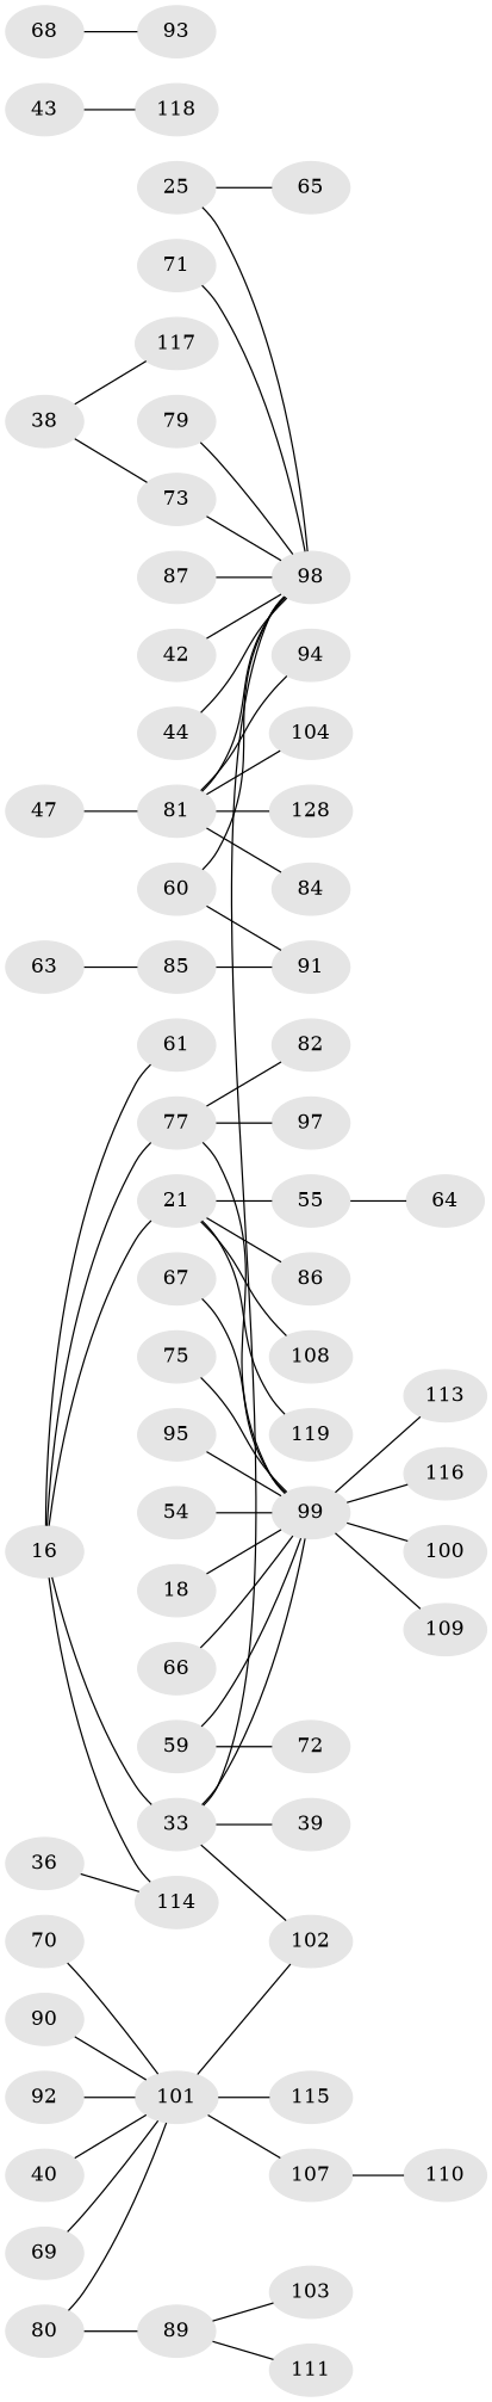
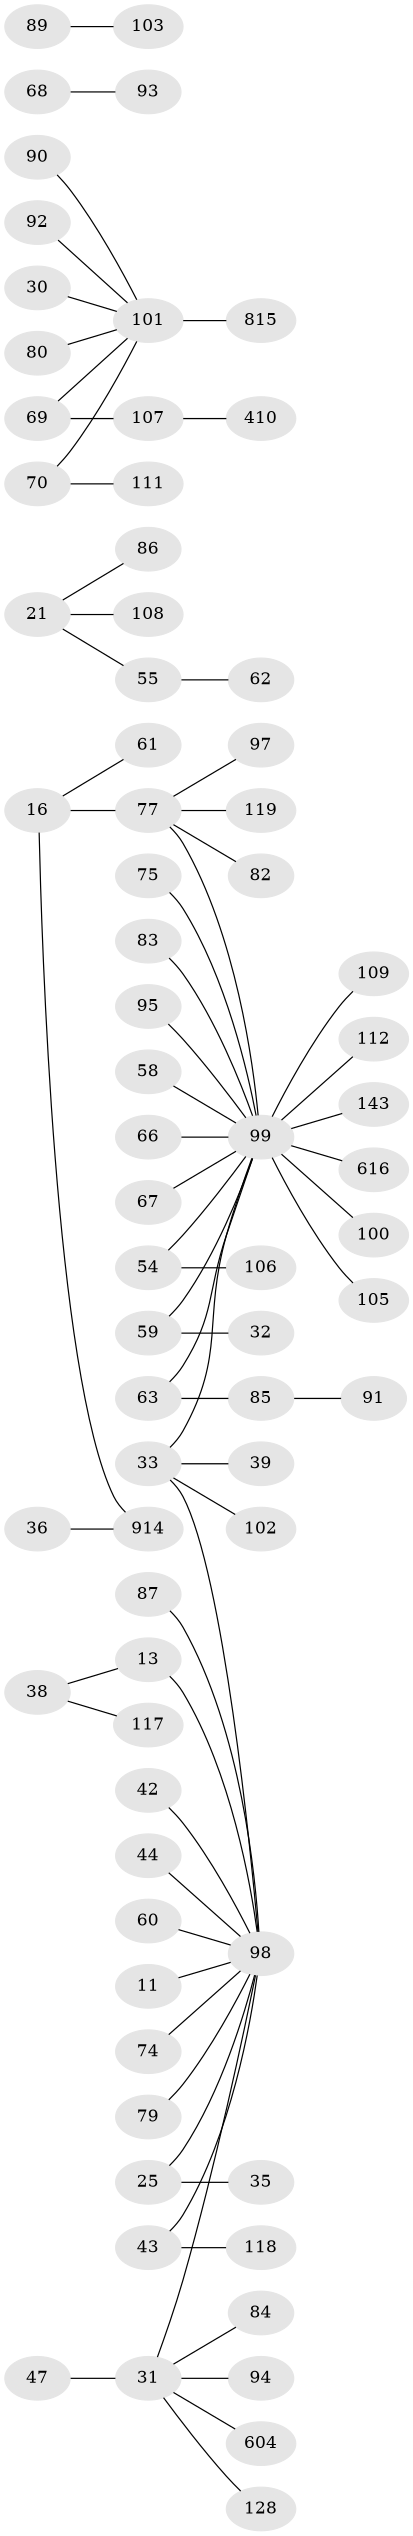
  graph {
    rankdir=LR
    node [color=gray90 style=filled]
    16
    21
    33 [super="+1+22"]
    61
    77 [super="+50"]
-   114 [super="+29"]
+   114 [super="+29" label=914]
    86
    108
    119
    55
    98 [super="+20+31+11+24+88"]
    39
    99 [super="+51+34+19+32+27+41+45+48+78"]
    102 [super="+6"]
    82
    97
    25
-   65
+   65 [label=35]
    101 [super="+64"]
    107 [super="+96"]
-   115
-   30 [label=40]
+   115 [label=815]
+   30
    100
+   105
    109
-   113
-   116
+   112
+   113 [label=143]
+   116 [label=616]
    36
-   62 [label=64]
-   73 [super="+28"]
+   62
+   73 [super="+28" label=13]
    38
    117
    42
    43
    118
    44
-   81 [super="+76"]
+   81 [super="+76" label=31]
    84
    94
-   104
+   104 [label=604]
    n42 [label=128]
    47
    54
-   58 [label=18]
+   106
+   58
    59
-   72
+   72 [label=32]
    60
    91
    63
    85
    66
    67
    68
    93
    69
    70
    111
-   71
+   71 [label=11]
+   74
    75
    79
    80
    89
    103
+   83
    87
    90
    92
    95
-   110
-   16 -- 21
-   16 -- 33 [weight=2]
+   110 [label=410]
    16 -- 61
    16 -- 77
    16 -- 114
    21 -- 86
    21 -- 108
-   21 -- 119
+   77 -- 119
    21 -- 55
    33 -- 98
    33 -- 39
    33 -- 99
    33 -- 102
    77 -- 99
    77 -- 82
    77 -- 97
    55 -- 62
    99 -- 100
+   99 -- 105
    99 -- 109
+   99 -- 112
    99 -- 113
    99 -- 116
    25 -- 98
    25 -- 65
-   101 -- 102
-   101 -- 107
+   69 -- 107
    101 -- 115
    107 -- 110
    30 -- 101
    36 -- 114
    73 -- 98
    38 -- 73
    38 -- 117
    42 -- 98
+   43 -- 98
    43 -- 118
    44 -- 98
    81 -- 98
    81 -- 84
    81 -- 94
    81 -- 104
    81 -- n42
    47 -- 81
    54 -- 99
+   54 -- 106
    58 -- 99
    59 -- 99
    59 -- 72
    60 -- 98
-   60 -- 91
+   63 -- 99
    63 -- 85
    85 -- 91
    66 -- 99
    67 -- 99
    68 -- 93
    69 -- 101
    70 -- 101
-   89 -- 111
+   70 -- 111
    71 -- 98
+   74 -- 98
    75 -- 99
    79 -- 98
    80 -- 101
-   80 -- 89
    89 -- 103
+   83 -- 99
    87 -- 98
    90 -- 101
    92 -- 101
    95 -- 99
  }
